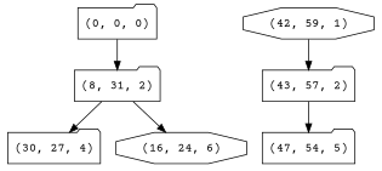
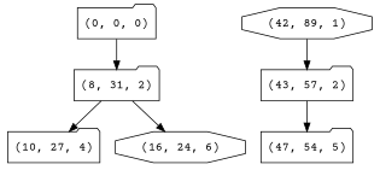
  digraph {
    fontname="Courier Prime"
    node [fontname="Courier Prime" shape=folder]
    edge [fontname="Courier Prime"]
    "(0, 0, 0)"
    "(8, 31, 2)"
-   "(10, 27, 4)" [label="(30, 27, 4)"]
+   "(10, 27, 4)"
    "(16, 24, 6)" [shape=octagon]
-   "(42, 59, 1)" [shape=octagon]
+   "(42, 59, 1)" [shape=octagon label="(42, 89, 1)"]
    "(43, 57, 2)"
    "(47, 54, 5)"
    "(0, 0, 0)" -> "(8, 31, 2)"
    "(8, 31, 2)" -> "(10, 27, 4)"
    "(8, 31, 2)" -> "(16, 24, 6)"
    "(42, 59, 1)" -> "(43, 57, 2)"
    "(43, 57, 2)" -> "(47, 54, 5)"
  }
